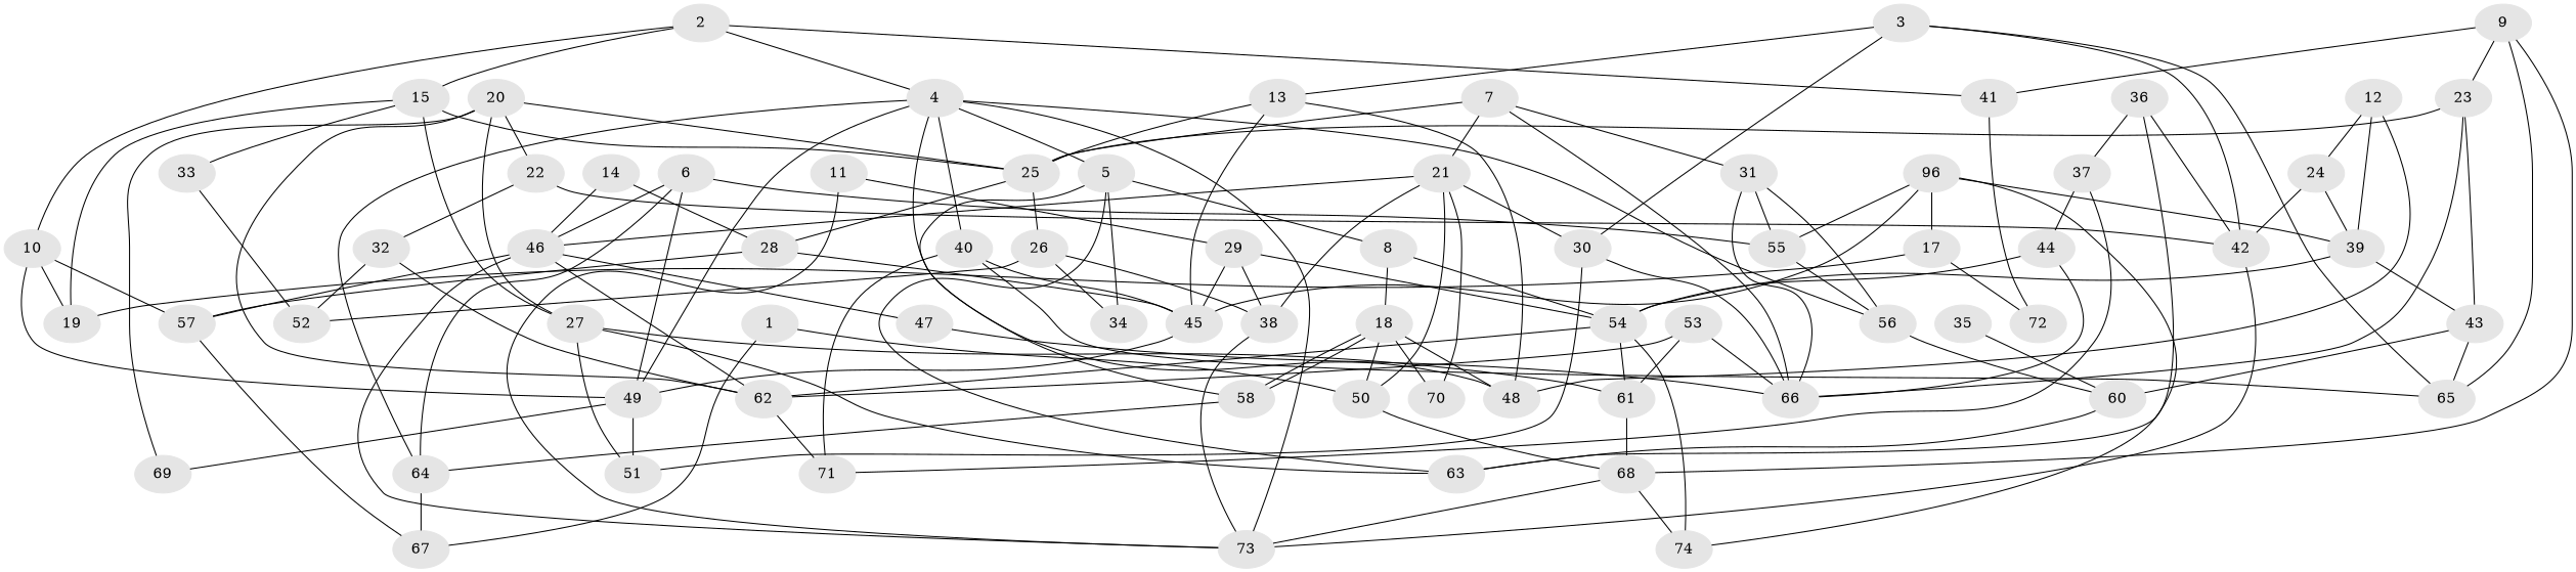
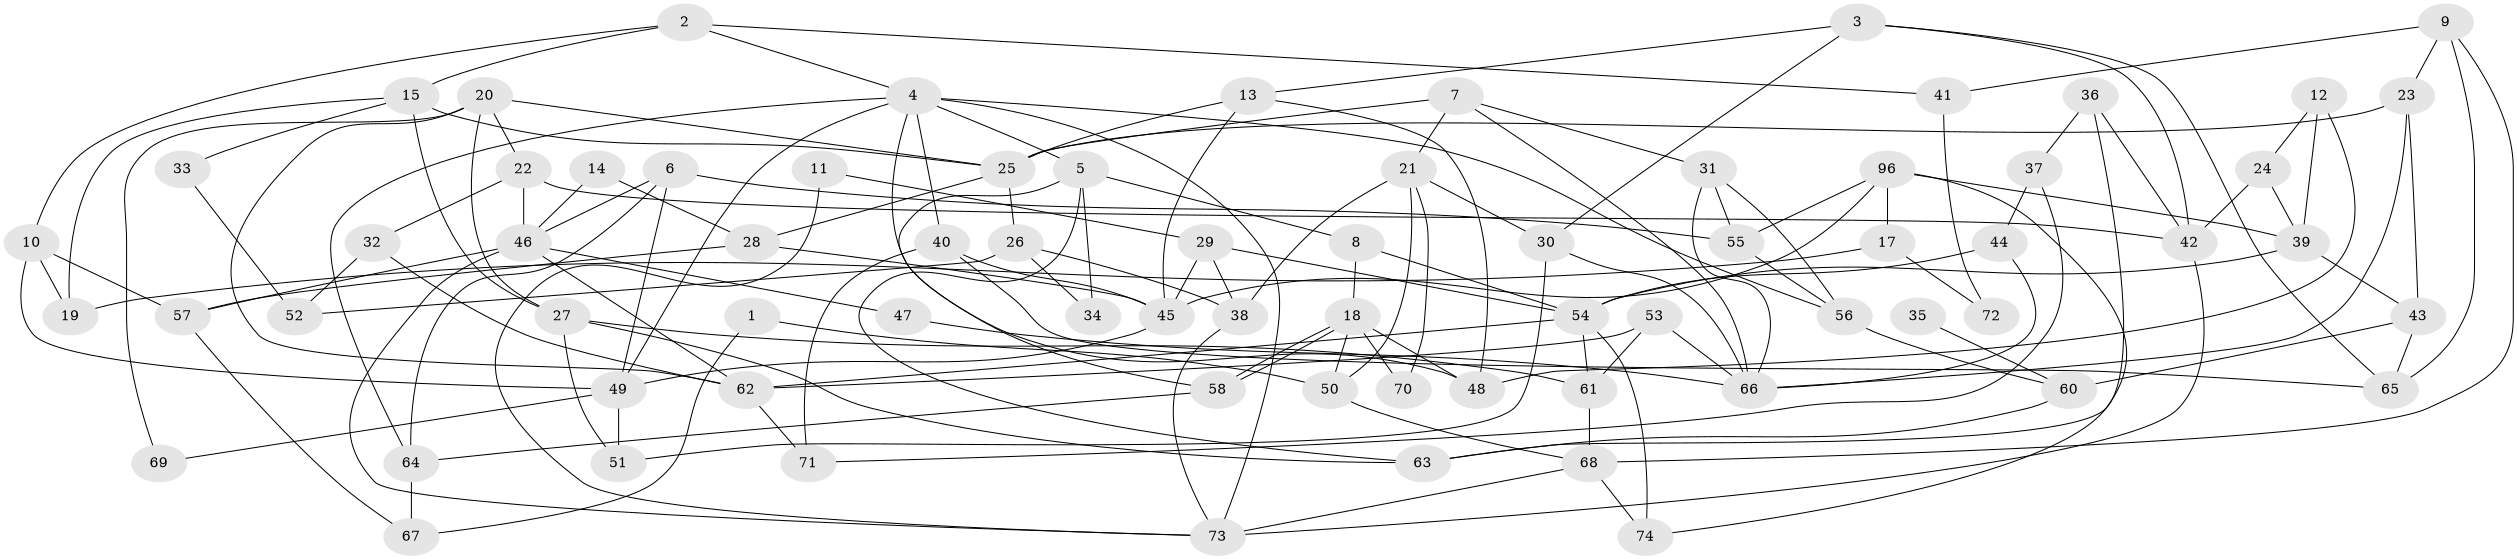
  graph {
    node [color=gray90 style=filled]
    1
    50
    67
    68
    2
    4
    10
    15
    41
    5
    40
    48
    49
    56
    64
    73
    19
    57
    25
    27
    33
    72
    3
    13
    30
    42
    65
    45
    66
    51
    8
    34
    58
    63
    71
    69
    60
    18
    54
    6
    46
    55
    62
    47
    7
    21
    31
    70
    38
    28
    26
    74
    61
    9
    23
    43
    11
    29
    12
    24
    39
    14
    52
    n64 [label=96]
    17
    20
    22
    32
    35
    36
    37
    44
    53
    1 -- 50
    1 -- 67
    50 -- 68
    68 -- 73
    68 -- 74
    2 -- 4
    2 -- 10
    2 -- 15
    2 -- 41
    4 -- 5
    4 -- 40
    4 -- 48
    4 -- 49
    4 -- 56
    4 -- 64
    4 -- 73
    10 -- 49
    10 -- 19
    10 -- 57
    15 -- 19
    15 -- 25
    15 -- 27
    15 -- 33
    41 -- 72
    5 -- 8
    5 -- 34
    5 -- 58
    5 -- 63
    40 -- 65
    40 -- 45
    40 -- 71
    49 -- 51
    49 -- 69
    56 -- 60
    64 -- 67
    57 -- 67
    25 -- 28
    25 -- 26
    27 -- 51
    27 -- 63
    27 -- 61
    33 -- 52
    3 -- 13
    3 -- 30
    3 -- 42
    3 -- 65
    13 -- 48
    13 -- 25
    13 -- 45
    30 -- 66
    30 -- 51
    42 -- 73
    45 -- 49
    8 -- 18
    8 -- 54
    58 -- 64
    60 -- 63
    18 -- 50
    18 -- 48
    18 -- 58
    18 -- 58
    18 -- 70
    54 -- 62
    54 -- 74
    54 -- 61
    6 -- 49
    6 -- 64
    6 -- 46
    6 -- 55
    46 -- 73
    46 -- 57
    46 -- 62
    46 -- 47
    55 -- 56
    62 -- 71
    47 -- 66
    7 -- 25
    7 -- 66
    7 -- 21
    7 -- 31
    21 -- 50
    21 -- 30
-   21 -- 46
+   22 -- 46
    21 -- 70
    21 -- 38
    31 -- 56
    31 -- 66
    31 -- 55
    38 -- 73
    28 -- 57
    28 -- 45
    26 -- 34
    26 -- 38
    26 -- 52
    61 -- 68
    9 -- 68
    9 -- 41
    9 -- 65
    9 -- 23
    23 -- 25
    23 -- 66
    23 -- 43
    43 -- 65
    43 -- 60
    11 -- 73
    11 -- 29
    29 -- 45
    29 -- 54
    29 -- 38
    12 -- 48
    12 -- 24
    12 -- 39
    24 -- 42
    24 -- 39
    39 -- 54
    39 -- 43
    14 -- 46
    14 -- 28
    n64 -- 45
    n64 -- 55
    n64 -- 74
    n64 -- 39
    n64 -- 17
    17 -- 19
    17 -- 72
    20 -- 25
    20 -- 27
    20 -- 69
    20 -- 62
    20 -- 22
    22 -- 42
    22 -- 32
    32 -- 62
    32 -- 52
    35 -- 60
    36 -- 42
    36 -- 63
    36 -- 37
    37 -- 71
    37 -- 44
    44 -- 66
    44 -- 54
    53 -- 66
    53 -- 62
    53 -- 61
  }
